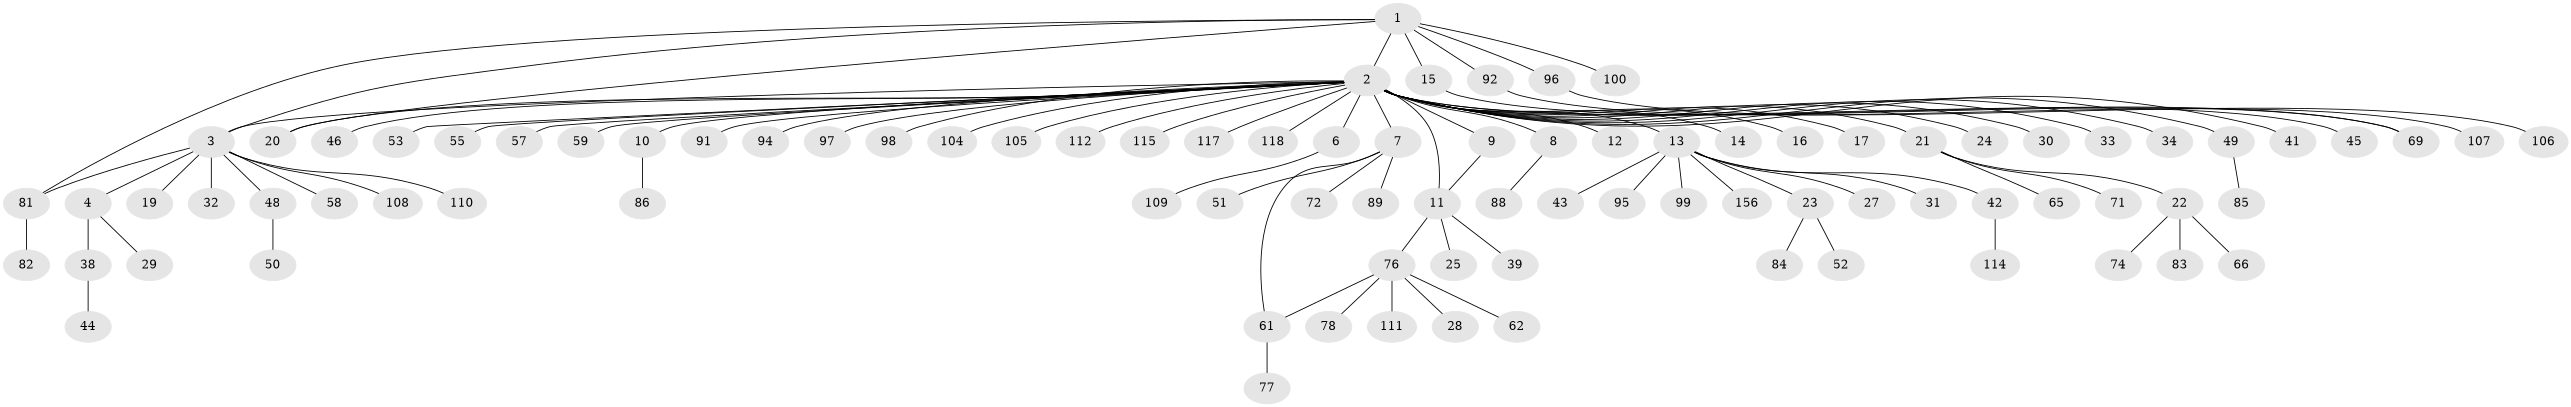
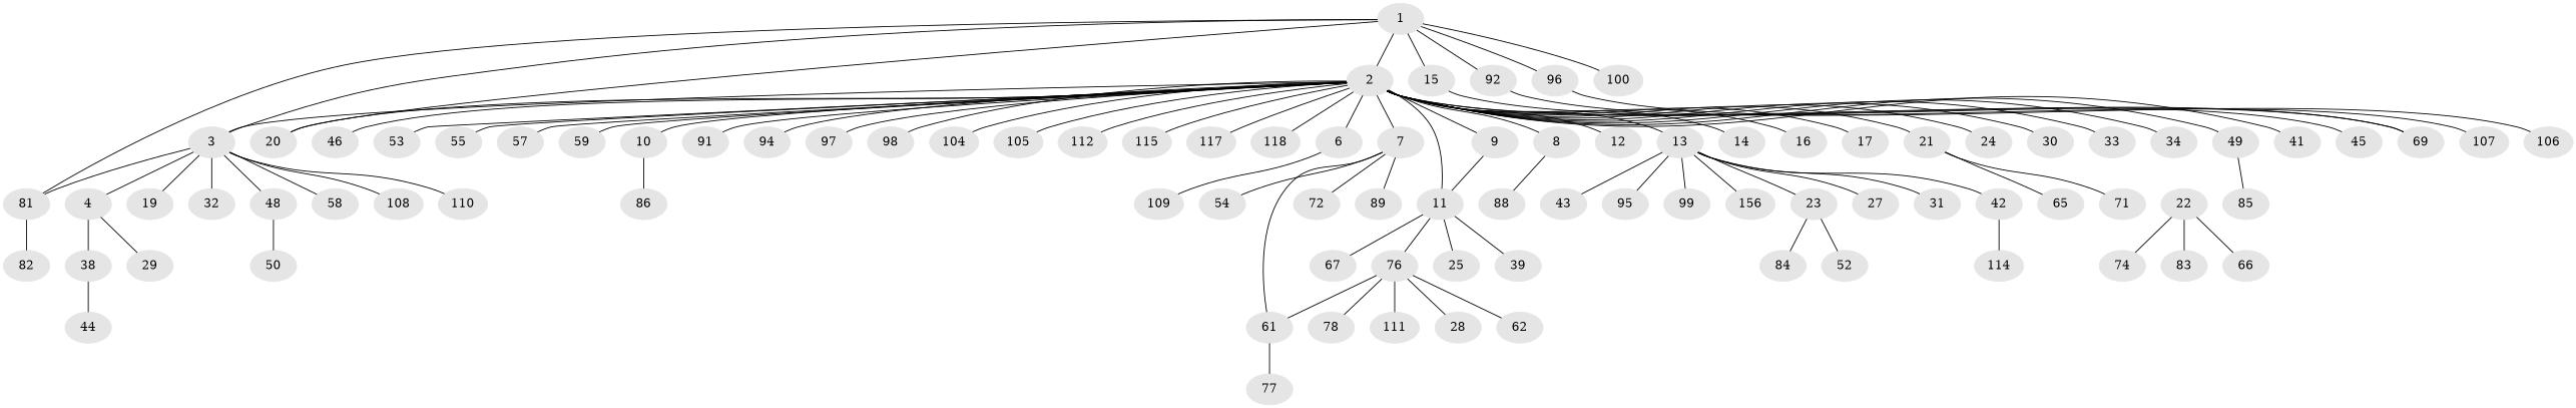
  graph {
    node [color=gray90 style=filled]
    1 [super="+63"]
    2 [super="+10"]
    3 [super="+36"]
    15
    20 [super="+47"]
    81
    92
    96
    100
    6 [super="+90"]
    7 [super="+37"]
    8
    9
    11 [super="+76"]
    12
    13 [super="+79"]
    14
    16 [super="+103"]
    17
    21 [super="+101"]
    24
    30
    33
    34
    n25 [label=49 super="+93"]
    41
    45
    46 [super="+102"]
    53
    55
    57
    59
    n33 [label=10 super="+70"]
    69 [super="+73"]
    91
    94
    97
    98
    104
    105
    112
    115
    117
    118
    4 [super="+5"]
    19
    32
    48
    58
    108
    110
    82
    107
    106
    109
-   54 [label=51]
+   54
    61 [super="+65"]
    72
    89
    88
    25
    n62 [label=76 super="+56"]
    39
+   67
    23 [super="+51"]
    27
    31
    42 [super="+75"]
    43
    95
    99
    n72 [label=156]
    22 [super="+49"]
    n74 [label=65]
    71 [super="+80"]
    85
    86
    29
    38 [super="+87"]
    50
    44
    77
    28 [super="+64"]
    62 [super="+113"]
    78
    111
    52
    84
    114
    66 [super="+68"]
    74
    83
    1 -- 2
    1 -- 3
    1 -- 15
    1 -- 20
    1 -- 81
    1 -- 92
    1 -- 96
    1 -- 100
    2 -- 3
    2 -- 20
    2 -- 6
    2 -- 7
    2 -- 8
    2 -- 9
    2 -- 11
    2 -- 12
    2 -- 13
    2 -- 14
    2 -- 16 [weight=2]
    2 -- 17
    2 -- 21
    2 -- 24
    2 -- 30
    2 -- 33
    2 -- 34
    2 -- n25
    2 -- 41
    2 -- 45
    2 -- 46
    2 -- 53
    2 -- 55
    2 -- 57
    2 -- 59
    2 -- n33
    2 -- 69
    2 -- 91
    2 -- 94
    2 -- 97
    2 -- 98
    2 -- 104
    2 -- 105
    2 -- 112
    2 -- 115
    2 -- 117
    2 -- 118
    3 -- 81
    3 -- 4
    3 -- 19
    3 -- 32
    3 -- 48
    3 -- 58
    3 -- 108
    3 -- 110
    15 -- 69
    81 -- 82
    92 -- 107
    96 -- 106
    6 -- 109
    7 -- 54
    7 -- 61
    7 -- 72
    7 -- 89
    8 -- 88
    9 -- 11
    11 -- 25
    11 -- n62
    11 -- 39
+   11 -- 67
    13 -- 23
    13 -- 27
    13 -- 31
    13 -- 42
    13 -- 43
    13 -- 95
    13 -- 99
    13 -- n72
-   21 -- 22
    21 -- n74
    21 -- 71
    n25 -- 85
    n33 -- 86
    4 -- 29
    4 -- 38
    48 -- 50
    61 -- 77
    n62 -- 61
    n62 -- 28
    n62 -- 62
    n62 -- 78
    n62 -- 111
    23 -- 52
    23 -- 84
    42 -- 114
    22 -- 66
    22 -- 74
    22 -- 83
    38 -- 44
  }
